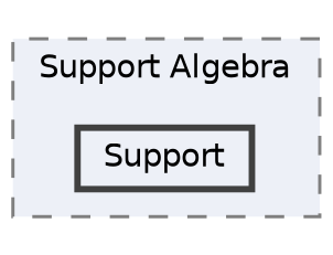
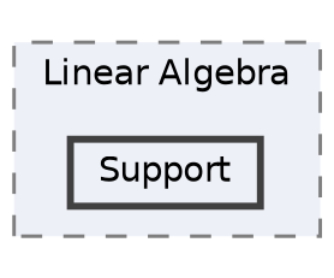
  digraph {
    compound=true
    rankdir=LR
    fontname="DejaVu Sans"
    n1 [color=grey25 fillcolor="#edf0f7" fontname="DejaVu Sans" fontsize=10 height=0.2 label=Support shape=box style="filled,bold" width=0.4]
    subgraph cluster_1 {
      bgcolor="#edf0f7"
      fontsize=10
-     label="Support Algebra"
+     label="Linear Algebra"
      pencolor=grey50
      style="filled,dashed"
      n1
    }
  }
